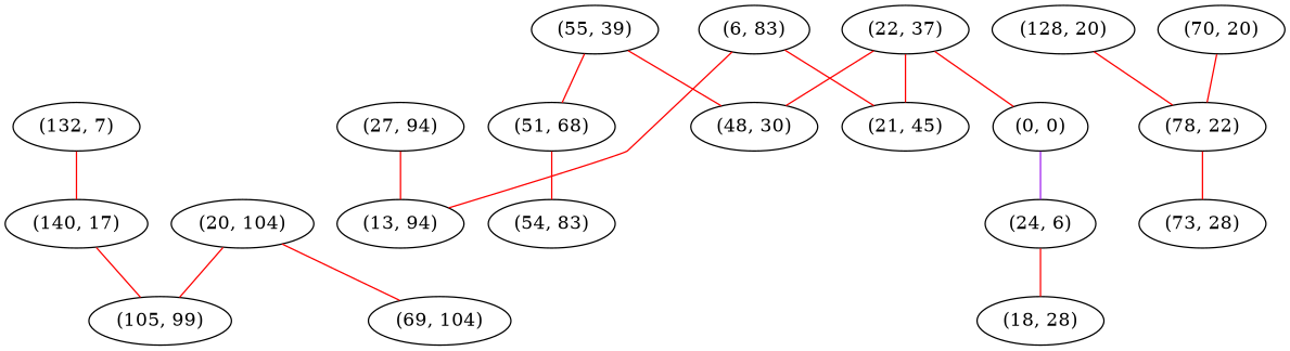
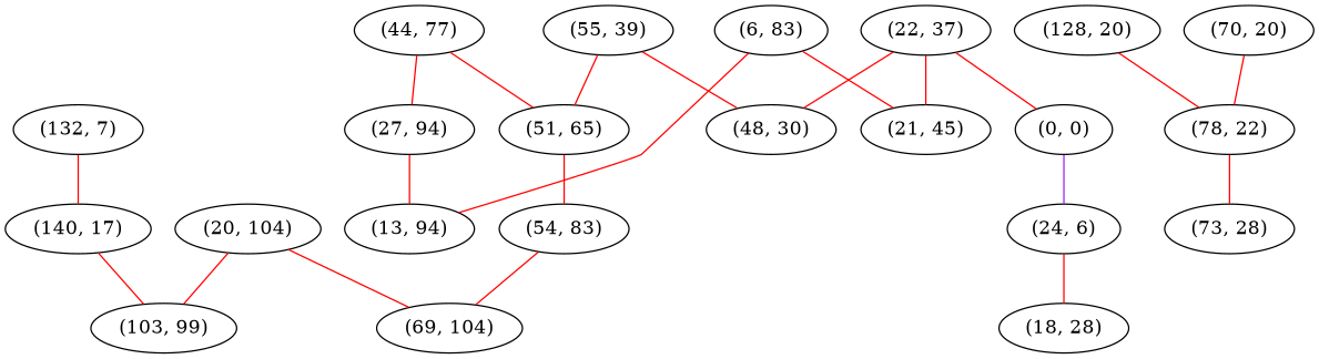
  graph {
    edge [color=red weight=1]
    "(132, 7)"
    "(140, 17)"
-   "(103, 99)" [label="(105, 99)"]
+   "(103, 99)"
    "(128, 20)"
    "(78, 22)"
    "(73, 28)"
+   "(44, 77)"
    "(27, 94)"
-   "(51, 65)" [label="(51, 68)"]
+   "(51, 65)"
    "(13, 94)"
    "(54, 83)"
    "(22, 37)"
    "(21, 45)"
    "(48, 30)"
    "(0, 0)"
    n16 [label="(20, 104)"]
    "(69, 104)"
    "(55, 39)"
    "(6, 83)"
    "(70, 20)"
    "(24, 6)"
    "(18, 28)"
    "(132, 7)" -- "(140, 17)"
    "(140, 17)" -- "(103, 99)"
    "(128, 20)" -- "(78, 22)"
    "(78, 22)" -- "(73, 28)"
+   "(44, 77)" -- "(27, 94)"
+   "(44, 77)" -- "(51, 65)"
    "(27, 94)" -- "(13, 94)"
    "(51, 65)" -- "(54, 83)"
+   "(54, 83)" -- "(69, 104)"
    "(22, 37)" -- "(21, 45)"
    "(22, 37)" -- "(48, 30)"
    "(22, 37)" -- "(0, 0)"
    "(0, 0)" -- "(24, 6)" [color=purple weight=4]
    n16 -- "(103, 99)"
    n16 -- "(69, 104)"
    "(55, 39)" -- "(51, 65)"
    "(55, 39)" -- "(48, 30)"
    "(6, 83)" -- "(13, 94)"
    "(6, 83)" -- "(21, 45)"
    "(70, 20)" -- "(78, 22)"
    "(24, 6)" -- "(18, 28)"
  }
